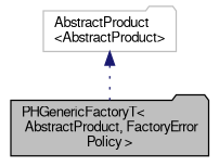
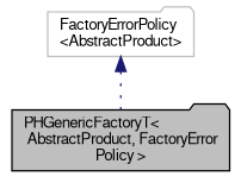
  digraph {
    node [fontname=FreeSans fontsize=10 shape=folder]
    n1 [color=black fillcolor=grey75 fontcolor=black height=0.2 label="PHGenericFactoryT\<\l AbstractProduct, FactoryError\lPolicy \>" style=filled width=0.4]
-   n2 [color=grey75 height=0.2 label="AbstractProduct\l\<AbstractProduct\>" width=0.4]
+   n2 [color=grey75 height=0.2 label="FactoryErrorPolicy\l\<AbstractProduct\>" width=0.4]
    n2 -> n1 [color=midnightblue dir=back fontname=FreeSans fontsize=10 labelfontname=FreeSans labelfontsize=10 style=dotted]
  }
